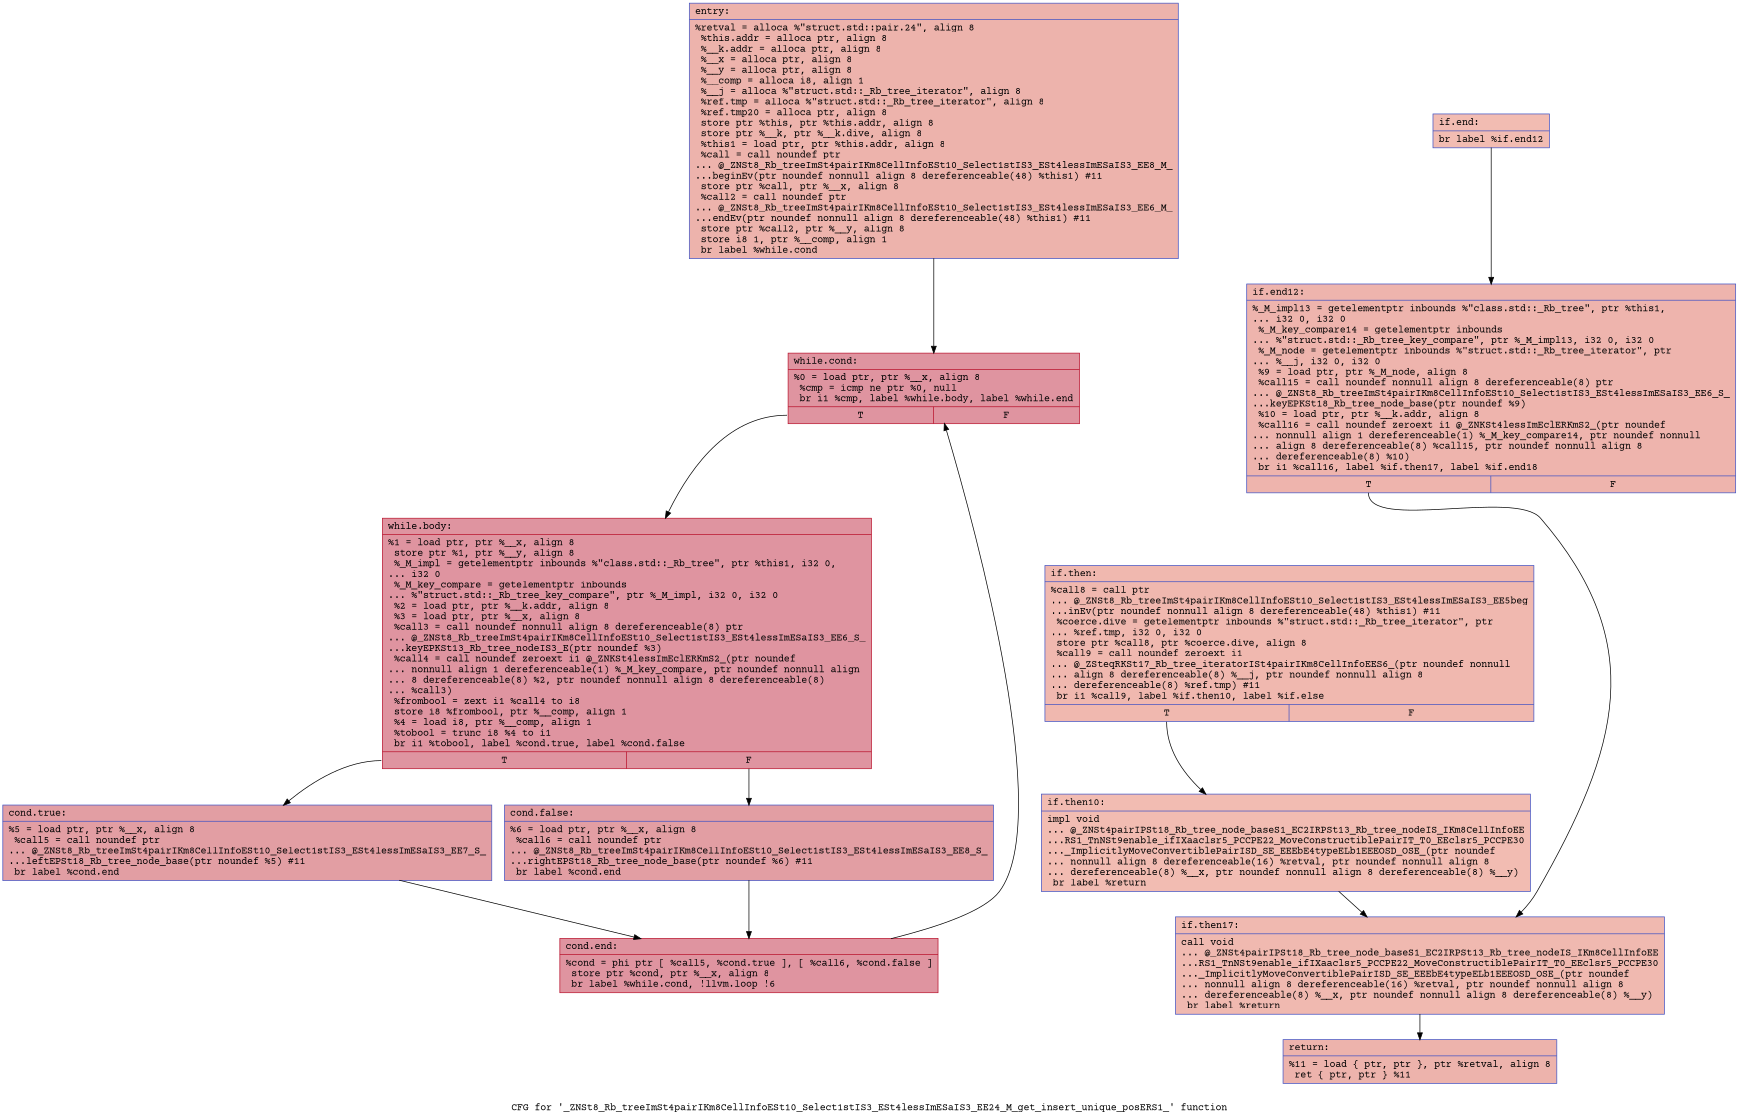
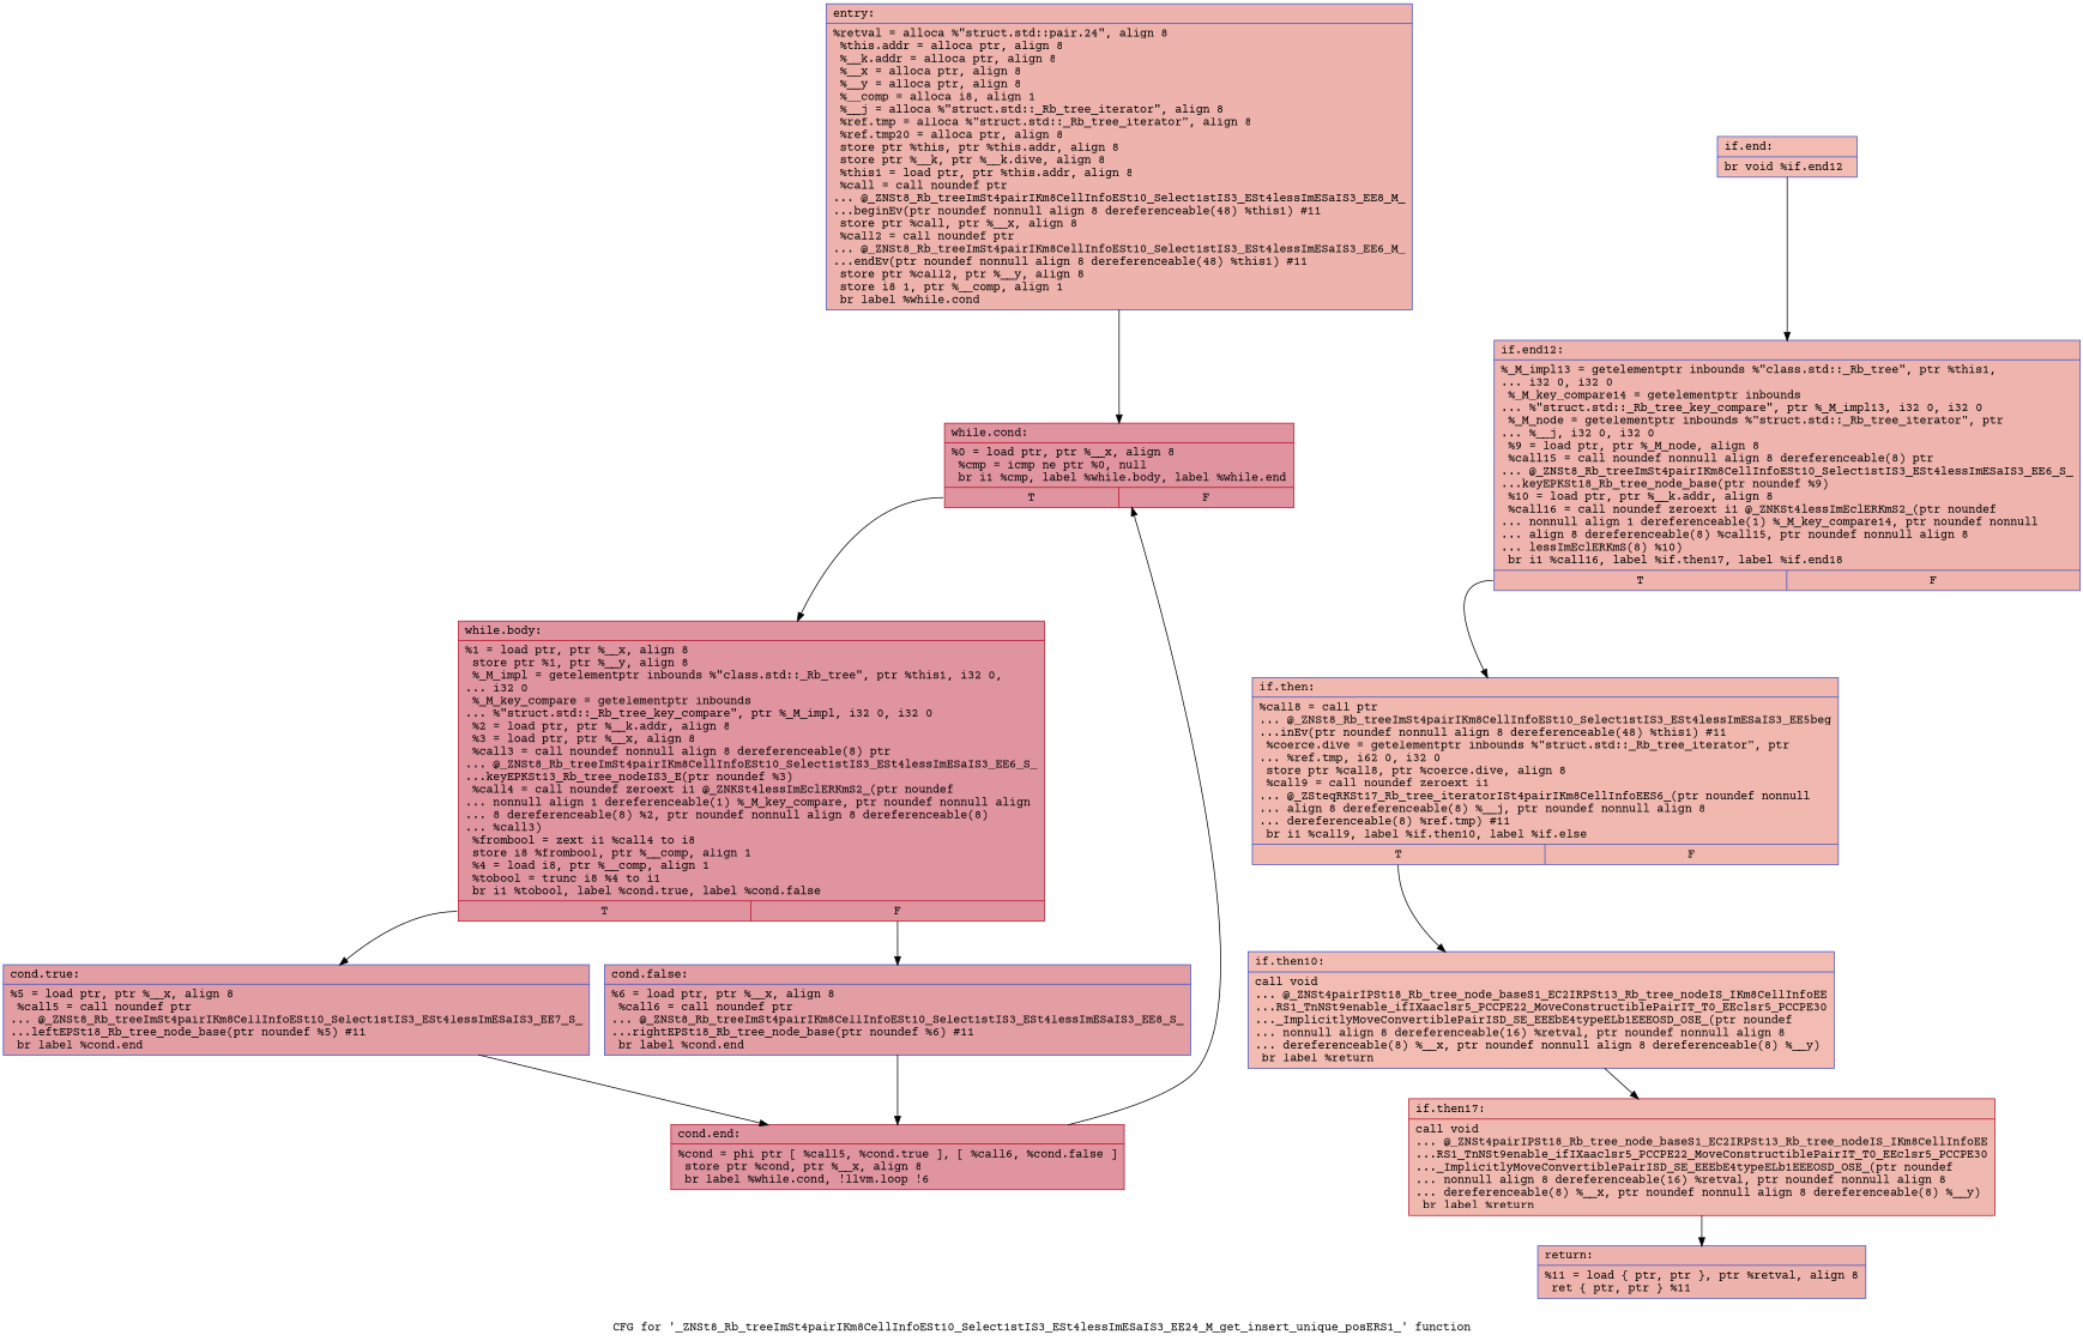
  digraph {
    fontname="Courier Prime"
    label="CFG for '_ZNSt8_Rb_treeImSt4pairIKm8CellInfoESt10_Select1stIS3_ESt4lessImESaIS3_EE24_M_get_insert_unique_posERS1_' function"
    node [color="#3d50c3ff" fillcolor="#b70d2870" fontname="Courier Prime" shape=record style=filled]
    edge [fontname="Courier Prime"]
    n1 [fillcolor="#d6524470" label="{entry:\l|  %retval = alloca %\"struct.std::pair.24\", align 8\l  %this.addr = alloca ptr, align 8\l  %__k.addr = alloca ptr, align 8\l  %__x = alloca ptr, align 8\l  %__y = alloca ptr, align 8\l  %__comp = alloca i8, align 1\l  %__j = alloca %\"struct.std::_Rb_tree_iterator\", align 8\l  %ref.tmp = alloca %\"struct.std::_Rb_tree_iterator\", align 8\l  %ref.tmp20 = alloca ptr, align 8\l  store ptr %this, ptr %this.addr, align 8\l  store ptr %__k, ptr %__k.dive, align 8\l  %this1 = load ptr, ptr %this.addr, align 8\l  %call = call noundef ptr\l... @_ZNSt8_Rb_treeImSt4pairIKm8CellInfoESt10_Select1stIS3_ESt4lessImESaIS3_EE8_M_\l...beginEv(ptr noundef nonnull align 8 dereferenceable(48) %this1) #11\l  store ptr %call, ptr %__x, align 8\l  %call2 = call noundef ptr\l... @_ZNSt8_Rb_treeImSt4pairIKm8CellInfoESt10_Select1stIS3_ESt4lessImESaIS3_EE6_M_\l...endEv(ptr noundef nonnull align 8 dereferenceable(48) %this1) #11\l  store ptr %call2, ptr %__y, align 8\l  store i8 1, ptr %__comp, align 1\l  br label %while.cond\l}"]
    n2 [color="#b70d28ff" label="{while.cond:\l|  %0 = load ptr, ptr %__x, align 8\l  %cmp = icmp ne ptr %0, null\l  br i1 %cmp, label %while.body, label %while.end\l|{<s0>T|<s1>F}}"]
    n3 [color="#b70d28ff" label="{while.body:\l|  %1 = load ptr, ptr %__x, align 8\l  store ptr %1, ptr %__y, align 8\l  %_M_impl = getelementptr inbounds %\"class.std::_Rb_tree\", ptr %this1, i32 0,\l... i32 0\l  %_M_key_compare = getelementptr inbounds\l... %\"struct.std::_Rb_tree_key_compare\", ptr %_M_impl, i32 0, i32 0\l  %2 = load ptr, ptr %__k.addr, align 8\l  %3 = load ptr, ptr %__x, align 8\l  %call3 = call noundef nonnull align 8 dereferenceable(8) ptr\l... @_ZNSt8_Rb_treeImSt4pairIKm8CellInfoESt10_Select1stIS3_ESt4lessImESaIS3_EE6_S_\l...keyEPKSt13_Rb_tree_nodeIS3_E(ptr noundef %3)\l  %call4 = call noundef zeroext i1 @_ZNKSt4lessImEclERKmS2_(ptr noundef\l... nonnull align 1 dereferenceable(1) %_M_key_compare, ptr noundef nonnull align\l... 8 dereferenceable(8) %2, ptr noundef nonnull align 8 dereferenceable(8)\l... %call3)\l  %frombool = zext i1 %call4 to i8\l  store i8 %frombool, ptr %__comp, align 1\l  %4 = load i8, ptr %__comp, align 1\l  %tobool = trunc i8 %4 to i1\l  br i1 %tobool, label %cond.true, label %cond.false\l|{<s0>T|<s1>F}}"]
    n4 [fillcolor="#be242e70" label="{cond.true:\l|  %5 = load ptr, ptr %__x, align 8\l  %call5 = call noundef ptr\l... @_ZNSt8_Rb_treeImSt4pairIKm8CellInfoESt10_Select1stIS3_ESt4lessImESaIS3_EE7_S_\l...leftEPSt18_Rb_tree_node_base(ptr noundef %5) #11\l  br label %cond.end\l}"]
    n5 [fillcolor="#be242e70" label="{cond.false:\l|  %6 = load ptr, ptr %__x, align 8\l  %call6 = call noundef ptr\l... @_ZNSt8_Rb_treeImSt4pairIKm8CellInfoESt10_Select1stIS3_ESt4lessImESaIS3_EE8_S_\l...rightEPSt18_Rb_tree_node_base(ptr noundef %6) #11\l  br label %cond.end\l}"]
    n6 [color="#b70d28ff" label="{cond.end:\l|  %cond = phi ptr [ %call5, %cond.true ], [ %call6, %cond.false ]\l  store ptr %cond, ptr %__x, align 8\l  br label %while.cond, !llvm.loop !6\l}"]
-   n7 [fillcolor="#dc5d4a70" label="{if.then:\l|  %call8 = call ptr\l... @_ZNSt8_Rb_treeImSt4pairIKm8CellInfoESt10_Select1stIS3_ESt4lessImESaIS3_EE5beg\l...inEv(ptr noundef nonnull align 8 dereferenceable(48) %this1) #11\l  %coerce.dive = getelementptr inbounds %\"struct.std::_Rb_tree_iterator\", ptr\l... %ref.tmp, i32 0, i32 0\l  store ptr %call8, ptr %coerce.dive, align 8\l  %call9 = call noundef zeroext i1\l... @_ZSteqRKSt17_Rb_tree_iteratorISt4pairIKm8CellInfoEES6_(ptr noundef nonnull\l... align 8 dereferenceable(8) %__j, ptr noundef nonnull align 8\l... dereferenceable(8) %ref.tmp) #11\l  br i1 %call9, label %if.then10, label %if.else\l|{<s0>T|<s1>F}}"]
-   n8 [fillcolor="#e1675170" label="{if.then10:\l|  impl void\l... @_ZNSt4pairIPSt18_Rb_tree_node_baseS1_EC2IRPSt13_Rb_tree_nodeIS_IKm8CellInfoEE\l...RS1_TnNSt9enable_ifIXaaclsr5_PCCPE22_MoveConstructiblePairIT_T0_EEclsr5_PCCPE30\l..._ImplicitlyMoveConvertiblePairISD_SE_EEEbE4typeELb1EEEOSD_OSE_(ptr noundef\l... nonnull align 8 dereferenceable(16) %retval, ptr noundef nonnull align 8\l... dereferenceable(8) %__x, ptr noundef nonnull align 8 dereferenceable(8) %__y)\l  br label %return\l}"]
-   n9 [fillcolor="#d8564670" label="{if.end12:\l|  %_M_impl13 = getelementptr inbounds %\"class.std::_Rb_tree\", ptr %this1,\l... i32 0, i32 0\l  %_M_key_compare14 = getelementptr inbounds\l... %\"struct.std::_Rb_tree_key_compare\", ptr %_M_impl13, i32 0, i32 0\l  %_M_node = getelementptr inbounds %\"struct.std::_Rb_tree_iterator\", ptr\l... %__j, i32 0, i32 0\l  %9 = load ptr, ptr %_M_node, align 8\l  %call15 = call noundef nonnull align 8 dereferenceable(8) ptr\l... @_ZNSt8_Rb_treeImSt4pairIKm8CellInfoESt10_Select1stIS3_ESt4lessImESaIS3_EE6_S_\l...keyEPKSt18_Rb_tree_node_base(ptr noundef %9)\l  %10 = load ptr, ptr %__k.addr, align 8\l  %call16 = call noundef zeroext i1 @_ZNKSt4lessImEclERKmS2_(ptr noundef\l... nonnull align 1 dereferenceable(1) %_M_key_compare14, ptr noundef nonnull\l... align 8 dereferenceable(8) %call15, ptr noundef nonnull align 8\l... dereferenceable(8) %10)\l  br i1 %call16, label %if.then17, label %if.end18\l|{<s0>T|<s1>F}}"]
-   n10 [fillcolor="#de614d70" label="{if.then17:\l|  call void\l... @_ZNSt4pairIPSt18_Rb_tree_node_baseS1_EC2IRPSt13_Rb_tree_nodeIS_IKm8CellInfoEE\l...RS1_TnNSt9enable_ifIXaaclsr5_PCCPE22_MoveConstructiblePairIT_T0_EEclsr5_PCCPE30\l..._ImplicitlyMoveConvertiblePairISD_SE_EEEbE4typeELb1EEEOSD_OSE_(ptr noundef\l... nonnull align 8 dereferenceable(16) %retval, ptr noundef nonnull align 8\l... dereferenceable(8) %__x, ptr noundef nonnull align 8 dereferenceable(8) %__y)\l  br label %return\l}"]
+   n7 [fillcolor="#dc5d4a70" label="{if.then:\l|  %call8 = call ptr\l... @_ZNSt8_Rb_treeImSt4pairIKm8CellInfoESt10_Select1stIS3_ESt4lessImESaIS3_EE5beg\l...inEv(ptr noundef nonnull align 8 dereferenceable(48) %this1) #11\l  %coerce.dive = getelementptr inbounds %\"struct.std::_Rb_tree_iterator\", ptr\l... %ref.tmp, i62 0, i32 0\l  store ptr %call8, ptr %coerce.dive, align 8\l  %call9 = call noundef zeroext i1\l... @_ZSteqRKSt17_Rb_tree_iteratorISt4pairIKm8CellInfoEES6_(ptr noundef nonnull\l... align 8 dereferenceable(8) %__j, ptr noundef nonnull align 8\l... dereferenceable(8) %ref.tmp) #11\l  br i1 %call9, label %if.then10, label %if.else\l|{<s0>T|<s1>F}}"]
+   n8 [fillcolor="#e1675170" label="{if.then10:\l|  call void\l... @_ZNSt4pairIPSt18_Rb_tree_node_baseS1_EC2IRPSt13_Rb_tree_nodeIS_IKm8CellInfoEE\l...RS1_TnNSt9enable_ifIXaaclsr5_PCCPE22_MoveConstructiblePairIT_T0_EEclsr5_PCCPE30\l..._ImplicitlyMoveConvertiblePairISD_SE_EEEbE4typeELb1EEEOSD_OSE_(ptr noundef\l... nonnull align 8 dereferenceable(16) %retval, ptr noundef nonnull align 8\l... dereferenceable(8) %__x, ptr noundef nonnull align 8 dereferenceable(8) %__y)\l  br label %return\l}"]
+   n9 [fillcolor="#d8564670" label="{if.end12:\l|  %_M_impl13 = getelementptr inbounds %\"class.std::_Rb_tree\", ptr %this1,\l... i32 0, i32 0\l  %_M_key_compare14 = getelementptr inbounds\l... %\"struct.std::_Rb_tree_key_compare\", ptr %_M_impl13, i32 0, i32 0\l  %_M_node = getelementptr inbounds %\"struct.std::_Rb_tree_iterator\", ptr\l... %__j, i32 0, i32 0\l  %9 = load ptr, ptr %_M_node, align 8\l  %call15 = call noundef nonnull align 8 dereferenceable(8) ptr\l... @_ZNSt8_Rb_treeImSt4pairIKm8CellInfoESt10_Select1stIS3_ESt4lessImESaIS3_EE6_S_\l...keyEPKSt18_Rb_tree_node_base(ptr noundef %9)\l  %10 = load ptr, ptr %__k.addr, align 8\l  %call16 = call noundef zeroext i1 @_ZNKSt4lessImEclERKmS2_(ptr noundef\l... nonnull align 1 dereferenceable(1) %_M_key_compare14, ptr noundef nonnull\l... align 8 dereferenceable(8) %call15, ptr noundef nonnull align 8\l... lessImEclERKmS(8) %10)\l  br i1 %call16, label %if.then17, label %if.end18\l|{<s0>T|<s1>F}}"]
+   n10 [color="#b70d28ff" fillcolor="#de614d70" label="{if.then17:\l|  call void\l... @_ZNSt4pairIPSt18_Rb_tree_node_baseS1_EC2IRPSt13_Rb_tree_nodeIS_IKm8CellInfoEE\l...RS1_TnNSt9enable_ifIXaaclsr5_PCCPE22_MoveConstructiblePairIT_T0_EEclsr5_PCCPE30\l..._ImplicitlyMoveConvertiblePairISD_SE_EEEbE4typeELb1EEEOSD_OSE_(ptr noundef\l... nonnull align 8 dereferenceable(16) %retval, ptr noundef nonnull align 8\l... dereferenceable(8) %__x, ptr noundef nonnull align 8 dereferenceable(8) %__y)\l  br label %return\l}"]
    n11 [fillcolor="#d6524470" label="{return:\l|  %11 = load \{ ptr, ptr \}, ptr %retval, align 8\l  ret \{ ptr, ptr \} %11\l}"]
-   n12 [fillcolor="#e1675170" label="{if.end:\l|  br label %if.end12\l}"]
+   n12 [fillcolor="#e1675170" label="{if.end:\l|  br void %if.end12\l}"]
    n1 -> n2
    n2 -> n3 [tailport=s0]
    n3 -> n4 [tailport=s0]
    n3 -> n5 [tailport=s1]
    n4 -> n6
    n5 -> n6
    n6 -> n2
    n7 -> n8 [tailport=s0]
    n8 -> n10
-   n9 -> n10 [tailport=s0]
+   n9 -> n7 [tailport=s0]
    n10 -> n11
    n12 -> n9
  }
